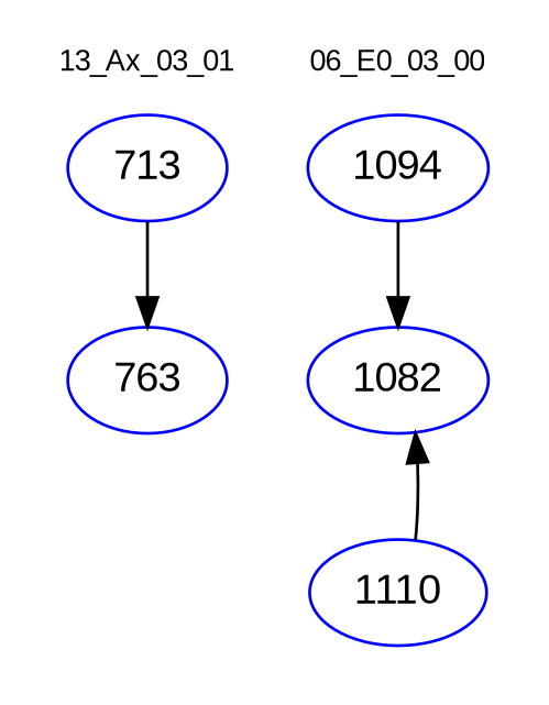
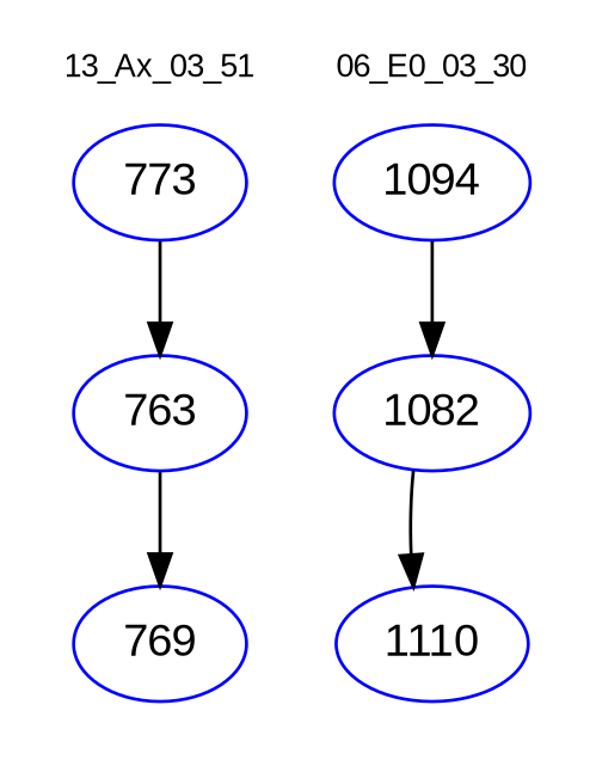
  digraph {
    fontname="Liberation Sans"
    node [color=blue fontname="Liberation Sans"]
    edge [color=black fontname="Liberation Sans"]
-   n1 [label=713]
+   n1 [label=773]
    n2 [label=763]
+   n3 [label=769]
    n4 [label=1094]
    n5 [label=1082]
    n6 [label=1110]
    subgraph cluster_1 {
      color=white
      fontsize=10
-     label="13_Ax_03_01"
+     label="13_Ax_03_51"
      n1
      n2
+     n3
    }
    subgraph cluster_2 {
      color=white
      fontsize=10
-     label="06_E0_03_00"
+     label="06_E0_03_30"
      n4
      n5
      n6
    }
    n1 -> n2
+   n2 -> n3
    n4 -> n5
-   n6 -> n5
+   n5 -> n6
  }
